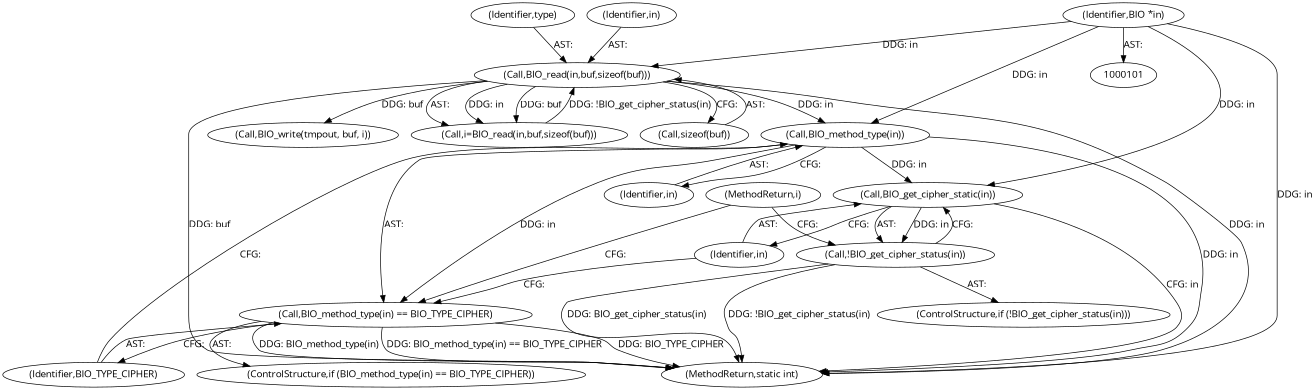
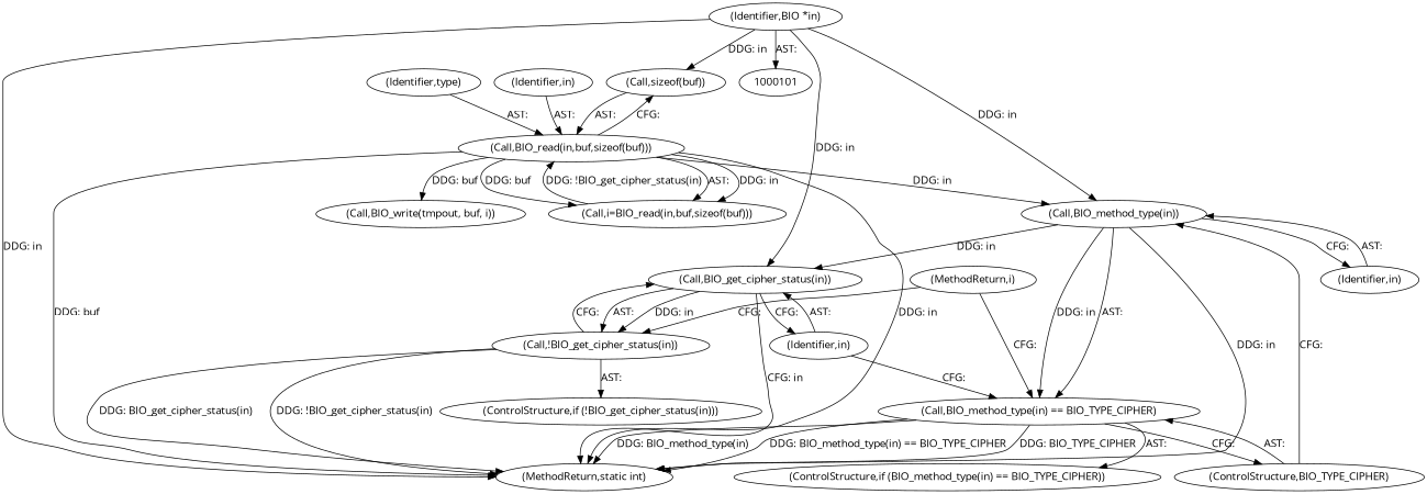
  digraph {
    fontname="Open Sans"
    node [fontname="Open Sans"]
    edge [fontname="Open Sans"]
    n1 [label="(Call,BIO_method_type(in))"]
    n2 [label="(Call,BIO_method_type(in) == BIO_TYPE_CIPHER)"]
-   n3 [label="(Call,BIO_get_cipher_static(in))"]
+   n3 [label="(Call,BIO_get_cipher_status(in))"]
    n4 [label="(Identifier,in)"]
    n5 [label="(MethodReturn,static int)"]
    n6 [label="(ControlStructure,if (BIO_method_type(in) == BIO_TYPE_CIPHER))"]
-   n7 [label="(Identifier,BIO_TYPE_CIPHER)"]
+   n7 [label="(ControlStructure,BIO_TYPE_CIPHER)"]
    n8 [label="(Call,!BIO_get_cipher_status(in))"]
    n9 [label="(Identifier,in)"]
    n10 [label="(Call,BIO_read(in,buf,sizeof(buf)))"]
    n11 [label="(Call,BIO_write(tmpout, buf, i))"]
    n12 [label="(Call,i=BIO_read(in,buf,sizeof(buf)))"]
    n13 [label="(Call,sizeof(buf))"]
    n14 [label="(Identifier,BIO *in)"]
    1000101
    n16 [label="(ControlStructure,if (!BIO_get_cipher_status(in)))"]
    n17 [label="(MethodReturn,i)"]
    n18 [label="(Identifier,in)"]
    n19 [label="(Identifier,type)"]
    n1 -> n2 [label="AST: "]
    n1 -> n2 [label="DDG: in"]
    n1 -> n3 [label="DDG: in"]
    n1 -> n4 [label="CFG: "]
    n1 -> n5 [label="DDG: in"]
    n2 -> n5 [label="DDG: BIO_method_type(in) == BIO_TYPE_CIPHER"]
    n2 -> n5 [label="DDG: BIO_TYPE_CIPHER"]
    n2 -> n5 [label="DDG: BIO_method_type(in)"]
    n2 -> n6 [label="AST: "]
    n2 -> n7 [label="CFG: "]
    n3 -> n5 [label="CFG: in"]
    n3 -> n8 [label="AST: "]
    n3 -> n8 [label="DDG: in"]
    n3 -> n9 [label="CFG: "]
    n4 -> n1 [label="AST: "]
    n7 -> n1 [label="CFG: "]
    n7 -> n2 [label="AST: "]
    n8 -> n3 [label="CFG: "]
    n8 -> n5 [label="DDG: BIO_get_cipher_status(in)"]
    n8 -> n5 [label="DDG: !BIO_get_cipher_status(in)"]
    n8 -> n16 [label="AST: "]
    n9 -> n2 [label="CFG: "]
    n9 -> n3 [label="AST: "]
    n10 -> n1 [label="DDG: in"]
    n10 -> n5 [label="DDG: buf"]
    n10 -> n5 [label="DDG: in"]
    n10 -> n11 [label="DDG: buf"]
    n10 -> n12 [label="AST: "]
    n10 -> n12 [label="DDG: in"]
    n10 -> n12 [label="DDG: buf"]
    n10 -> n13 [label="CFG: "]
    n12 -> n10 [label="DDG: !BIO_get_cipher_status(in)"]
    n13 -> n10 [label="AST: "]
    n14 -> n1 [label="DDG: in"]
    n14 -> n3 [label="DDG: in"]
    n14 -> n5 [label="DDG: in"]
-   n14 -> n10 [label="DDG: in"]
+   n14 -> n13 [label="DDG: in"]
    n14 -> 1000101 [label="AST: "]
    n17 -> n2 [label="CFG: "]
    n17 -> n8 [label="CFG: "]
    n18 -> n10 [label="AST: "]
    n19 -> n10 [label="AST: "]
  }
